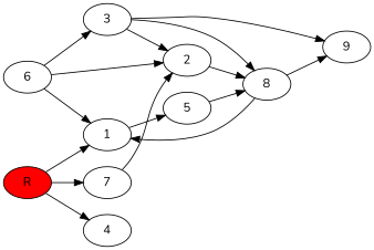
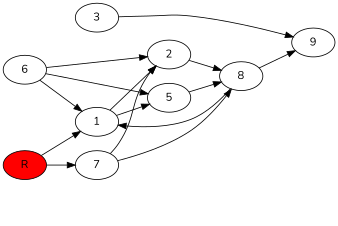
  digraph {
    fontname=Nunito
    rankdir=LR
    node [fontname=Nunito]
    edge [fontname=Nunito]
    1
    2
    5
    8
    9
    3
    6
    7
    R [fillcolor="#ff0000" style=filled]
-   4
-   3 -> 2
+   1 -> 2
    1 -> 5
    2 -> 8
    5 -> 8
    8 -> 1
    8 -> 9
-   3 -> 8
+   7 -> 8
    3 -> 9
    6 -> 1
    6 -> 2
-   6 -> 3
+   6 -> 5
    7 -> 2
    R -> 1
    R -> 7
-   R -> 4
  }
